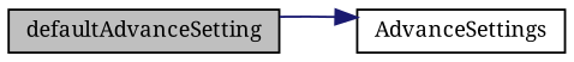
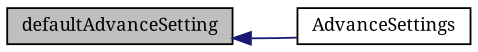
  digraph {
    rankdir=LR
    fontname="Noto Serif"
    node [color=black fontname="Noto Serif" fontsize=10 shape=record style=filled]
    n1 [fillcolor=grey75 fontcolor=black height=0.2 label=defaultAdvanceSetting width=0.4]
    n2 [fillcolor=white height=0.2 label=AdvanceSettings width=0.4]
-   n2 -> n1 [color=midnightblue dir=back fontname="Noto Serif" fontsize=10 labelfontname=Helvetica labelfontsize=10 style=solid]
+   n1 -> n2 [color=midnightblue dir=back fontname="Noto Serif" fontsize=10 labelfontname=Helvetica labelfontsize=10 style=solid]
  }
